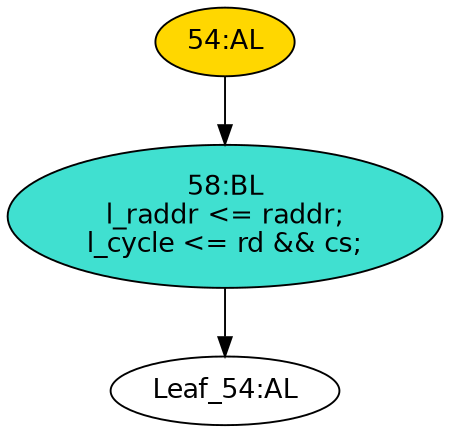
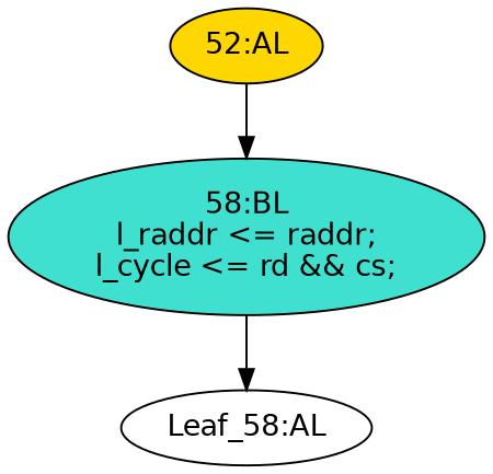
  strict digraph {
    fontname="DejaVu Sans"
    node [fontname="DejaVu Sans" style=filled]
    edge [cond="[]" fontname="DejaVu Sans" lineno=None]
-   n1 [ast="<pyverilog.vparser.ast.Always object at 0x7fbfca5ec250>" clk_sens=True fillcolor=gold label="54:AL" sens="['clk']" statements="[]" typ=Always use_var="['rd', 'cs', 'raddr']"]
+   n1 [ast="<pyverilog.vparser.ast.Always object at 0x7fbfca5ec250>" clk_sens=True fillcolor=gold label="52:AL" sens="['clk']" statements="[]" typ=Always use_var="['rd', 'cs', 'raddr']"]
    n2 [ast="<pyverilog.vparser.ast.Block object at 0x7fbfca5ec390>" fillcolor=turquoise label="58:BL\nl_raddr <= raddr;\nl_cycle <= rd && cs;" statements="[<pyverilog.vparser.ast.NonblockingSubstitution object at 0x7fbfca5ec3d0>, <pyverilog.vparser.ast.NonblockingSubstitution object at 0x7fbfca5ec550>]" typ=Block]
-   n3 [def_var="['l_cycle', 'l_raddr']" label="Leaf_54:AL" style=""]
+   n3 [def_var="['l_cycle', 'l_raddr']" label="Leaf_58:AL" style=""]
    n1 -> n2
    n2 -> n3
  }
